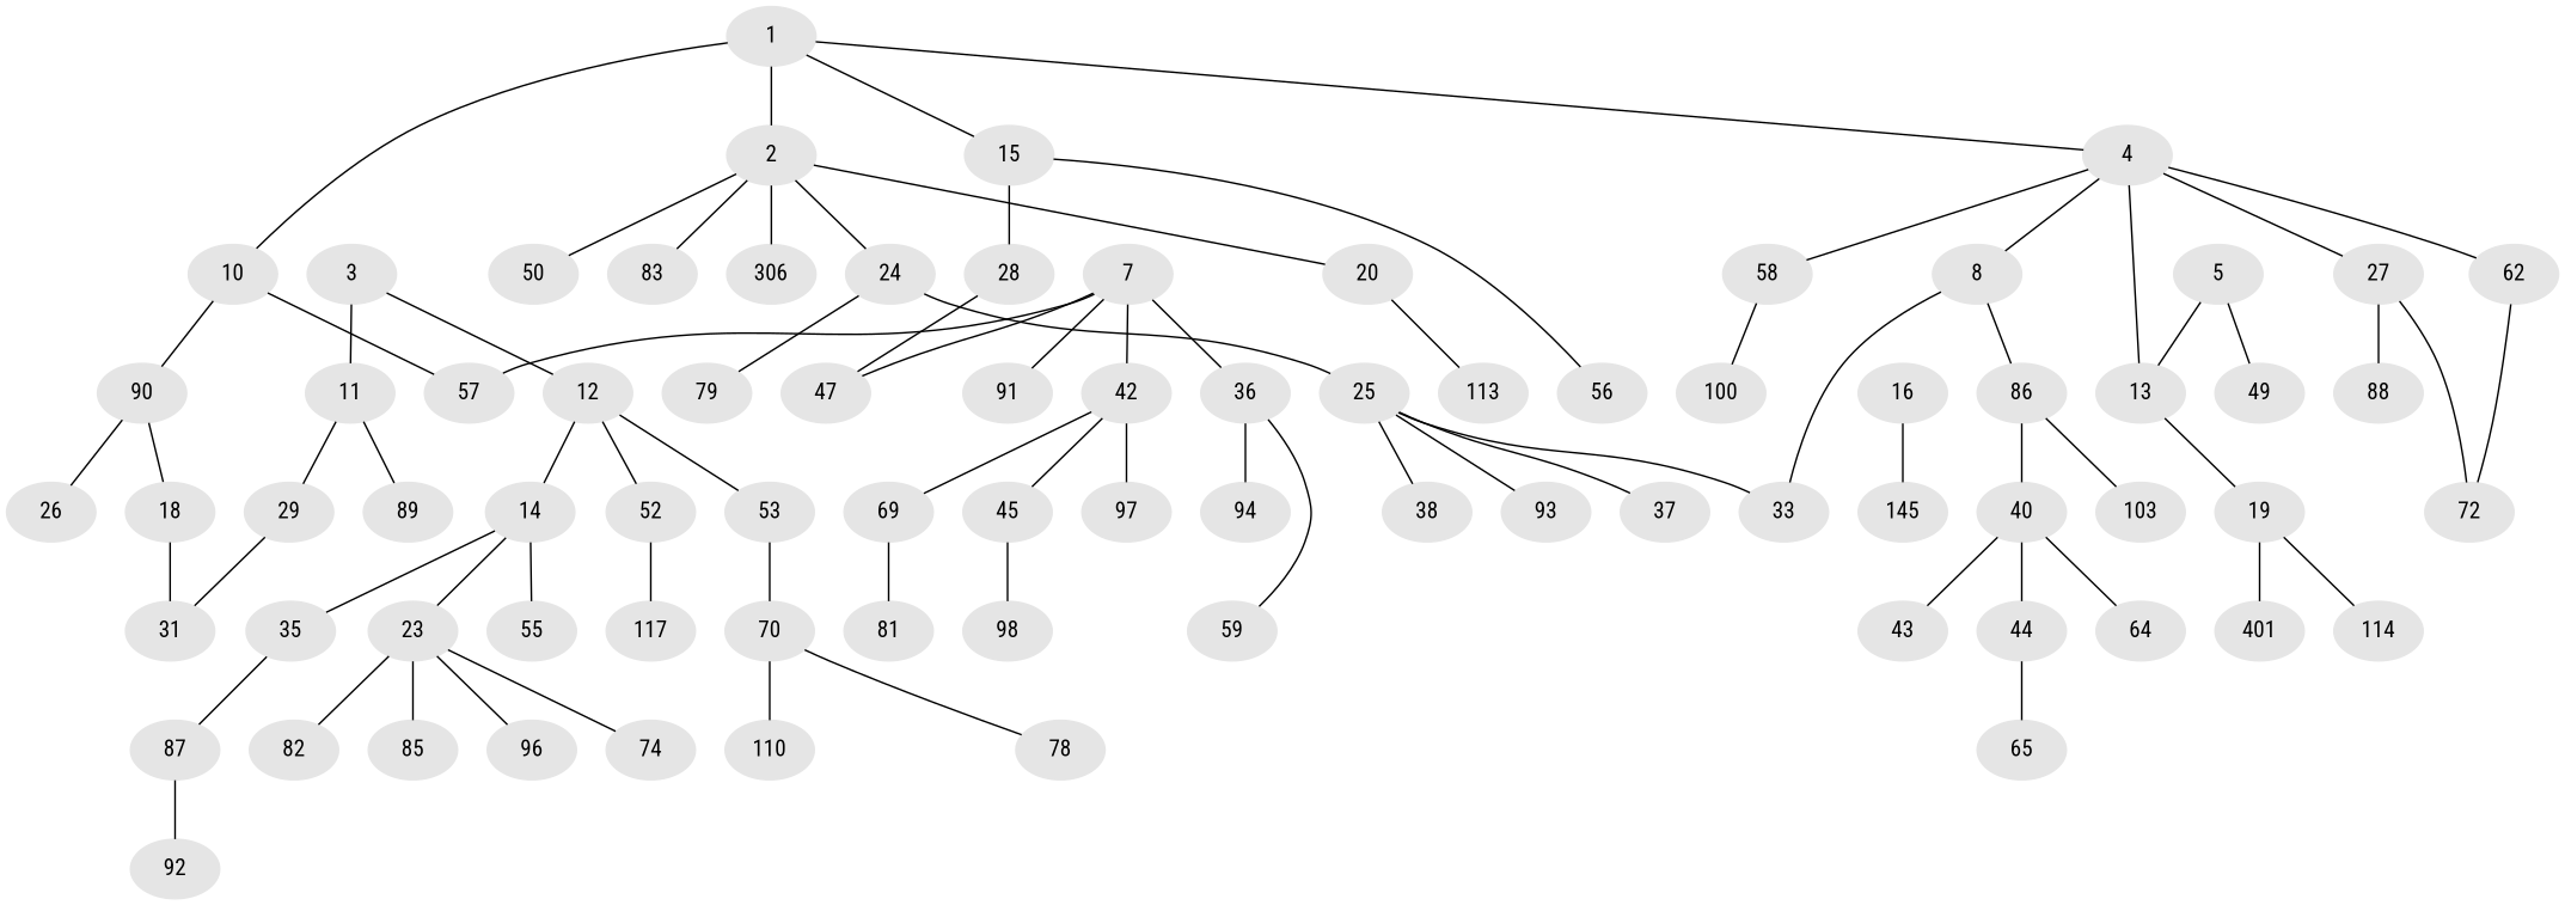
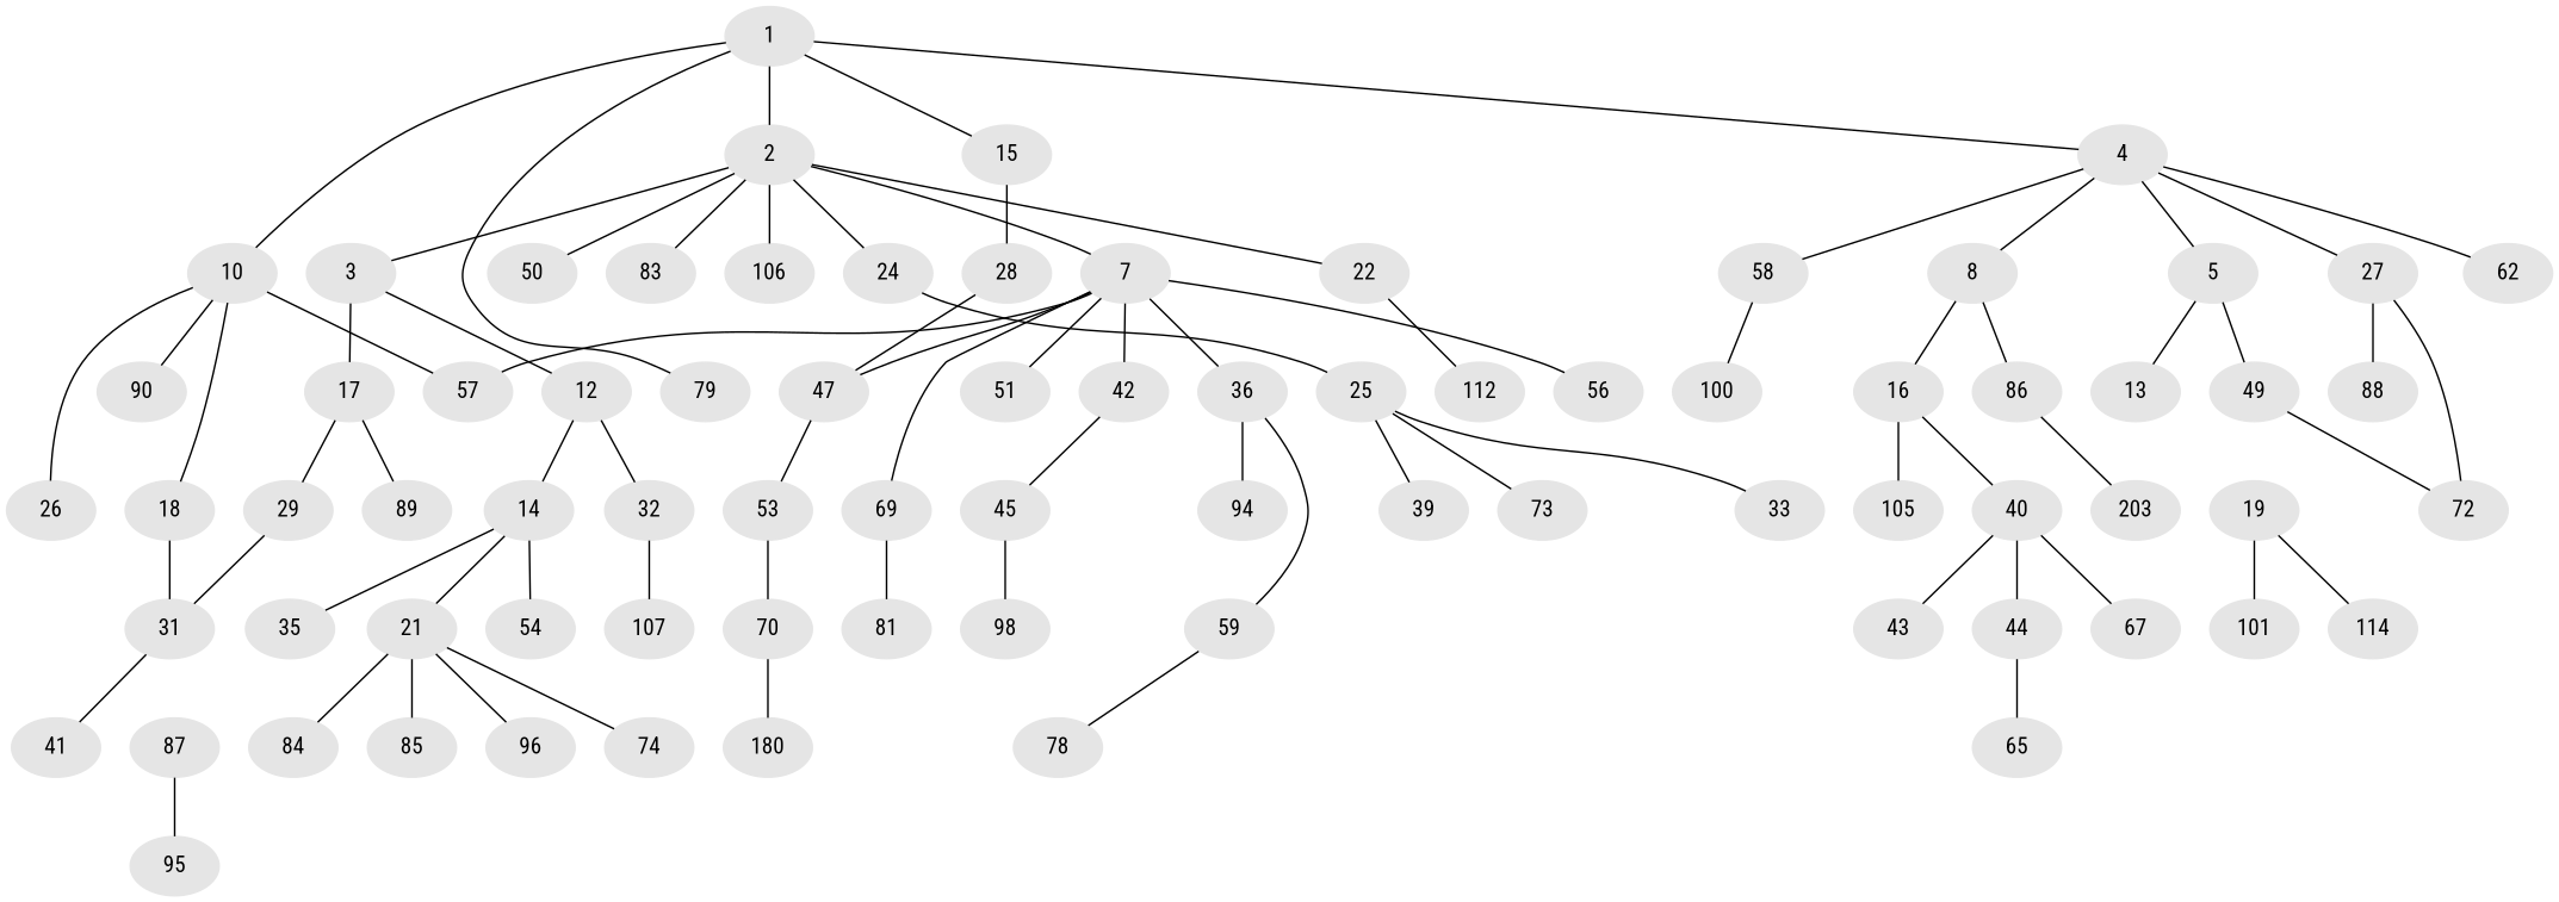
  graph {
    fontname="Roboto Condensed"
    node [color=gray90 fontname="Roboto Condensed" style=filled]
    edge [fontname="Roboto Condensed"]
    1 [super="+3"]
    2 [super="+6"]
    4 [super="+46"]
    10 [super="+113"]
    15
    79
    7 [super="+20"]
    n8 [label=3]
-   22 [label=20]
+   22
    24
    50 [super="+60"]
    83
-   106 [label=306]
+   106
    5 [super="+82"]
    8 [super="+17"]
    27 [super="+30"]
    58 [super="+95"]
    62 [super="+75"]
    57 [super="+61"]
    18 [super="+71"]
    26 [super="+116"]
    90
    28
    36 [super="+55"]
    42
    47 [super="+99"]
-   51 [super="+109" label=91]
+   51 [super="+109"]
    56
    69 [super="+91"]
-   11 [super="+23"]
+   11 [super="+23" label=17]
    12 [super="+111"]
-   112 [label=113]
+   112
    25 [super="+34"]
    13 [super="+32"]
    49
    16
    86
    72 [super="+77"]
    88 [super="+108"]
    100
    19 [super="+104"]
    n42 [label=59]
    94
    45 [super="+64"]
-   97
    53 [super="+115"]
    81
    40 [super="+66"]
-   105 [label=145]
-   103
+   105
+   103 [label=203]
    29
    89
    14
-   52 [super="+102"]
+   52 [super="+102" label=32]
    31 [super="+80"]
-   21 [super="+48" label=23]
+   21 [super="+48"]
    35 [super="+59"]
-   54 [super="+93" label=55]
-   107 [label=117]
-   101 [label=401]
+   54 [super="+93"]
+   107
+   101
    114
    74
-   84 [label=82]
+   84
    85
    96
    87
    43
    44 [super="+65"]
-   67 [label=64]
+   67
+   41
    33
-   37
-   38
-   73 [label=93]
-   92
+   38 [label=39]
+   73
+   92 [label=95]
    n76 [label=65 super="+68"]
    98
    70 [super="+76"]
    78
-   110
+   110 [label=180]
    1 -- 2
    1 -- 4
    1 -- 10
    1 -- 15
-   24 -- 79
+   1 -- 79
+   2 -- 7
+   2 -- n8
    2 -- 22
    2 -- 24
    2 -- 50
    2 -- 83
    2 -- 106
-   4 -- 13
+   4 -- 5
    4 -- 8
    4 -- 27
    4 -- 58
    4 -- 62
    10 -- 57
-   90 -- 18
-   90 -- 26
+   10 -- 18
+   10 -- 26
    10 -- 90
    15 -- 28
    7 -- 57
    7 -- 36
    7 -- 42
    7 -- 47
    7 -- 51
-   15 -- 56
-   42 -- 69
+   7 -- 56
+   7 -- 69
    n8 -- 11
    n8 -- 12
    22 -- 112
    24 -- 25
    5 -- 13
    5 -- 49
-   8 -- 33
+   8 -- 16
    8 -- 86
    27 -- 72
    27 -- 88
    58 -- 100
-   62 -- 72
+   49 -- 72
    18 -- 31
    28 -- 47
    36 -- n42
    36 -- 94
    42 -- 45
-   42 -- 97
-   12 -- 53
+   47 -- 53
    69 -- 81
    11 -- 29
    11 -- 89
    12 -- 14
    12 -- 52
    25 -- 33
-   25 -- 37
    25 -- 38
    25 -- 73
-   13 -- 19
-   86 -- 40
+   16 -- 40
    16 -- 105
    86 -- 103
    19 -- 101
    19 -- 114
    45 -- 98
    53 -- 70
    40 -- 43
    40 -- 44
    40 -- 67
    29 -- 31
    14 -- 21
    14 -- 35
    14 -- 54
    52 -- 107
+   31 -- 41
    21 -- 74
    21 -- 84
    21 -- 85
    21 -- 96
-   35 -- 87
    87 -- 92
    44 -- n76
-   70 -- 78
+   n42 -- 78
    70 -- 110
  }
